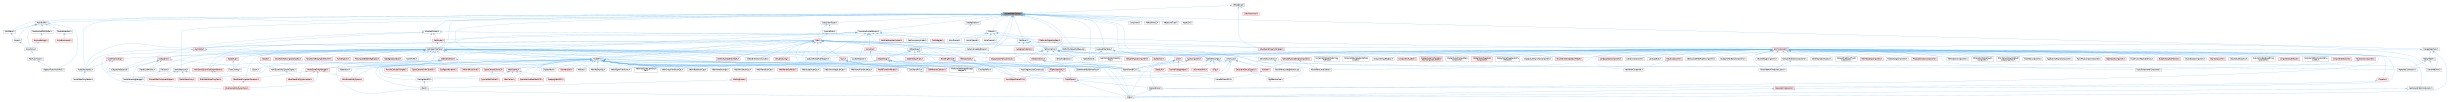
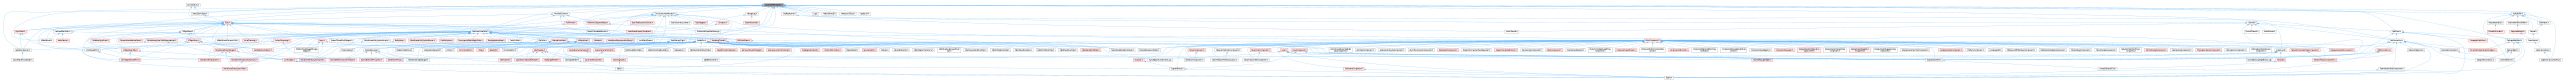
  digraph {
    fontname="Open Sans"
    node [color=grey40 fillcolor=white fontname="Open Sans" fontsize=10 shape=box style=filled]
    edge [color=steelblue1 dir=back fontname="Open Sans" fontsize=10 labelfontname=Helvetica labelfontsize=10 style=solid]
    n1 [color=gray40 fillcolor=grey60 fontcolor=black height=0.2 label="LowLevelMemTracker.h" width=0.4]
    n2 [height=0.2 label="AppleLLM.h" width=0.4]
    n3 [height=0.2 label="AudioBuffer.h" width=0.4]
    n4 [height=0.2 label="GainMatrix.h" width=0.4]
    n5 [height=0.2 label="AudioDecompress.h" width=0.4]
    n6 [height=0.2 label="Channel.h" width=0.4]
    n7 [height=0.2 label="NetConnection.h" width=0.4]
    n8 [height=0.2 label="NetDriver.h" width=0.4]
    n9 [height=0.2 label="ConcurrentLinearAllocator.h" width=0.4]
    n10 [height=0.2 label="ParallelFor.h" width=0.4]
    n11 [height=0.2 label="TaskGraphInterfaces.h" width=0.4]
    n12 [height=0.2 label="NaniteResources.h" width=0.4]
    n13 [height=0.2 label="DataReplication.h" width=0.4]
    n14 [height=0.2 label="GenericGrowableAllocator.h" width=0.4]
    n15 [height=0.2 label="InheritedContext.h" width=0.4]
    n16 [height=0.2 label="PlatformIoDispatcherBase.cpp" width=0.4]
    n17 [height=0.2 label="LinkerLoad.h" width=0.4]
-   n18 [height=0.2 label="Component.h" width=0.4]
+   n18 [height=0.2 label="Log.h" width=0.4]
    n19 [height=0.2 label="LowLevelMemStats.h" width=0.4]
    n20 [height=0.2 label="MallocBinned.h" width=0.4]
    n21 [height=0.2 label="SlateMemoryTags.h" width=0.4]
    n22 [height=0.2 label="MallocBinned2.h" width=0.4]
    n23 [height=0.2 label="MessageLog.h" width=0.4]
    n24 [height=0.2 label="MetasoundTrace.h" width=0.4]
    n25 [height=0.2 label="PackageMapClient.h" width=0.4]
    n26 [height=0.2 label="StatsSystemTypes.h" width=0.4]
    n27 [height=0.2 label="UObjectBase.h" width=0.4]
    n28 [height=0.2 label="FusionVoice.h" width=0.4]
    n29 [height=0.2 label="SingletonFusionVoicePool.h" width=0.4]
    n30 [height=0.2 label="Panner.h" width=0.4]
    n31 [height=0.2 label="MusicalAudioBus.h" width=0.4]
    n32 [height=0.2 label="StretcherAndPitchShifter.h" width=0.4]
    n33 [height=0.2 label="SoundWaveProxyReader.h" width=0.4]
    n34 [height=0.2 label="ActorChannel.h" width=0.4]
    n35 [height=0.2 label="ControlChannel.h" width=0.4]
    n36 [height=0.2 label="EngineSharedPCH.h" width=0.4]
    n37 [height=0.2 label="VoiceChannel.h" width=0.4]
    n38 [color=red fillcolor="#FFF0F0" height=0.2 label="ChildConnection.h" width=0.4]
    n39 [height=0.2 label="Engine.h" width=0.4]
    n40 [height=0.2 label="DemoNetConnection.h" width=0.4]
    n41 [color=red fillcolor="#FFF0F0" height=0.2 label="DisplayClusterNetConnection.h" width=0.4]
    n42 [height=0.2 label="NetworkObjectList.h" width=0.4]
    n43 [color=red fillcolor="#FFF0F0" height=0.2 label="NetworkPhysicsComponent.h" width=0.4]
    n44 [height=0.2 label="ReplayNetConnection.h" width=0.4]
    n45 [color=red fillcolor="#FFF0F0" height=0.2 label="StructNetTokenDataStoreHelper.h" width=0.4]
    n46 [height=0.2 label="DemoNetDriver.h" width=0.4]
    n47 [color=red fillcolor="#FFF0F0" height=0.2 label="GameplayPrediction.h" width=0.4]
    n48 [color=red fillcolor="#FFF0F0" height=0.2 label="ActorComponent.h" width=0.4]
    n49 [color=red fillcolor="#FFF0F0" height=0.2 label="Coroutine.h" width=0.4]
    n50 [height=0.2 label="IoStore.h" width=0.4]
    n51 [height=0.2 label="LocalWorkQueue.h" width=0.4]
    n52 [height=0.2 label="QueuedThreadPoolWrapper.h" width=0.4]
    n53 [height=0.2 label="SceneRenderBuilderInterface.h" width=0.4]
    n54 [color=red fillcolor="#FFF0F0" height=0.2 label="StateTreeExecutionContext.h" width=0.4]
    n55 [height=0.2 label="TaskConcurrencyLimiter.h" width=0.4]
    n56 [color=red fillcolor="#FFF0F0" height=0.2 label="TaskDelegate.h" width=0.4]
    n57 [color=red fillcolor="#FFF0F0" height=0.2 label="TaskPrivate.h" width=0.4]
    n58 [height=0.2 label="AsyncRegisterLevelContext.cpp" width=0.4]
    n59 [height=0.2 label="CoroParallelFor.h" width=0.4]
    n60 [height=0.2 label="Blend.h" width=0.4]
    n61 [height=0.2 label="CachingMeshSDF.h" width=0.4]
    n62 [height=0.2 label="CoreSharedPCH.h" width=0.4]
    n63 [height=0.2 label="DisplaceMesh.h" width=0.4]
    n64 [color=red fillcolor="#FFF0F0" height=0.2 label="DynamicMeshOctree3.h" width=0.4]
    n65 [color=red fillcolor="#FFF0F0" height=0.2 label="FastReferenceCollector.h" width=0.4]
    n66 [color=red fillcolor="#FFF0F0" height=0.2 label="GeometrySet3.h" width=0.4]
    n67 [height=0.2 label="KMeans.h" width=0.4]
    n68 [height=0.2 label="KelvinletBrushOp.h" width=0.4]
    n69 [color=red fillcolor="#FFF0F0" height=0.2 label="MarchingCubes.h" width=0.4]
    n70 [height=0.2 label="MeshAdapterTransforms.h" width=0.4]
    n71 [color=red fillcolor="#FFF0F0" height=0.2 label="MeshCaches.h" width=0.4]
    n72 [height=0.2 label="MeshEraseSculptLayerBrush\lOps.h" width=0.4]
    n73 [height=0.2 label="MeshGroupPaintBrushOps.h" width=0.4]
    n74 [height=0.2 label="MeshInflateBrushOps.h" width=0.4]
    n75 [height=0.2 label="MeshMoveBrushOps.h" width=0.4]
    n76 [height=0.2 label="MeshPinchBrushOps.h" width=0.4]
    n77 [height=0.2 label="MeshPlaneBrushOps.h" width=0.4]
    n78 [color=red fillcolor="#FFF0F0" height=0.2 label="MeshQueries.h" width=0.4]
    n79 [color=red fillcolor="#FFF0F0" height=0.2 label="SparseNarrowBandMeshSDF.h" width=0.4]
    n80 [color=red fillcolor="#FFF0F0" height=0.2 label="SweepingMeshSDF.h" width=0.4]
    n81 [color=red fillcolor="#FFF0F0" height=0.2 label="MeshRenderBufferSet.h" width=0.4]
    n82 [height=0.2 label="MeshSculptBrushOps.h" width=0.4]
    n83 [height=0.2 label="MeshSmoothingBrushOps.h" width=0.4]
    n84 [height=0.2 label="MeshVertexPaintBrushOps.h" width=0.4]
    n85 [color=red fillcolor="#FFF0F0" height=0.2 label="ParallelTransformReduce.h" width=0.4]
    n86 [color=red fillcolor="#FFF0F0" height=0.2 label="RemoveOccludedTriangles.h" width=0.4]
    n87 [color=red fillcolor="#FFF0F0" height=0.2 label="SparseDynamicOctree3.h" width=0.4]
    n88 [color=red fillcolor="#FFF0F0" height=0.2 label="SparseDynamicPointOctree3.h" width=0.4]
    n89 [color=red fillcolor="#FFF0F0" height=0.2 label="SubRegionRemesher.h" width=0.4]
    n90 [color=red fillcolor="#FFF0F0" height=0.2 label="UniformMirrorSolver.h" width=0.4]
-   n91 [height=0.2 label="MarkActorRenderStateDirty\lTask.h" width=0.4]
    n92 [color=red fillcolor="#FFF0F0" height=0.2 label="Async.h" width=0.4]
    n93 [height=0.2 label="IPlatformFileManagedStorage\lWrapper.h" width=0.4]
    n94 [color=red fillcolor="#FFF0F0" height=0.2 label="BodySetup.h" width=0.4]
    n95 [height=0.2 label="ChaosCooking.h" width=0.4]
    n96 [color=red fillcolor="#FFF0F0" height=0.2 label="ContentStreaming.h" width=0.4]
    n97 [height=0.2 label="FileCache.h" width=0.4]
    n98 [height=0.2 label="ShaderCodeArchive.h" width=0.4]
    n99 [color=red fillcolor="#FFF0F0" height=0.2 label="GenericAccessibleInterfaces.h" width=0.4]
    n100 [color=red fillcolor="#FFF0F0" height=0.2 label="IoDispatcher.h" width=0.4]
    n101 [height=0.2 label="MallocBinnedCommonUtils.h" width=0.4]
    n102 [color=red fillcolor="#FFF0F0" height=0.2 label="MaterialInterface.h" width=0.4]
    n103 [color=red fillcolor="#FFF0F0" height=0.2 label="Modules.h" width=0.4]
    n104 [color=red fillcolor="#FFF0F0" height=0.2 label="MovieSceneComponentAccessors.h" width=0.4]
    n105 [color=red fillcolor="#FFF0F0" height=0.2 label="MovieSceneEntitySystemTask.h" width=0.4]
    n106 [color=red fillcolor="#FFF0F0" height=0.2 label="MovieSceneDecompositionQuery.h" width=0.4]
    n107 [color=red fillcolor="#FFF0F0" height=0.2 label="MovieSceneEntityManager.h" width=0.4]
    n108 [color=red fillcolor="#FFF0F0" height=0.2 label="MovieSceneEntitySystem.h" width=0.4]
    n109 [color=red fillcolor="#FFF0F0" height=0.2 label="MovieSceneEntitySystemLinker.h" width=0.4]
    n110 [height=0.2 label="MovieSceneEntitySystemGraphs.h" width=0.4]
    n111 [color=red fillcolor="#FFF0F0" height=0.2 label="MovieSceneEntitySystemRunner.h" width=0.4]
    n112 [color=red fillcolor="#FFF0F0" height=0.2 label="MovieSceneSystemTaskDependencies.h" width=0.4]
    n113 [color=red fillcolor="#FFF0F0" height=0.2 label="ParticleSystem.h" width=0.4]
    n114 [color=red fillcolor="#FFF0F0" height=0.2 label="PrecomputedMeshWeightData.h" width=0.4]
    n115 [color=red fillcolor="#FFF0F0" height=0.2 label="RHIStaticStates.h" width=0.4]
    n116 [color=red fillcolor="#FFF0F0" height=0.2 label="RenderingThread.h" width=0.4]
    n117 [color=red fillcolor="#FFF0F0" height=0.2 label="SlateApplicationBase.h" width=0.4]
    n118 [height=0.2 label="TasksProfiler.h" width=0.4]
    n119 [color=red fillcolor="#FFF0F0" height=0.2 label="VirtualTexturing.h" width=0.4]
    n120 [color=red fillcolor="#FFF0F0" height=0.2 label="SkinnedMeshComponentHelper.h" width=0.4]
    n121 [height=0.2 label="NaniteStreamingManager.h" width=0.4]
    n122 [color=red fillcolor="#FFF0F0" height=0.2 label="NaniteSceneProxy.h" width=0.4]
    n123 [color=red fillcolor="#FFF0F0" height=0.2 label="StaticMeshSceneProxyDesc.h" width=0.4]
    n124 [height=0.2 label="IoDispatcherBackend.h" width=0.4]
    n125 [color=red fillcolor="#FFF0F0" height=0.2 label="AsyncWork.h" width=0.4]
    n126 [color=red fillcolor="#FFF0F0" height=0.2 label="PlatformIoDispatcherBase.h" width=0.4]
    n127 [color=red fillcolor="#FFF0F0" height=0.2 label="ExternalPackageHelper.h" width=0.4]
    n128 [color=red fillcolor="#FFF0F0" height=0.2 label="CoreUObjectSharedPCH.h" width=0.4]
    n129 [color=red fillcolor="#FFF0F0" height=0.2 label="CoreUObject.h" width=0.4]
    n130 [color=red fillcolor="#FFF0F0" height=0.2 label="K2Node.h" width=0.4]
    n131 [height=0.2 label="SoundWaveLoadingBehavior.cpp" width=0.4]
    n132 [color=red fillcolor="#FFF0F0" height=0.2 label="AudioDevice.h" width=0.4]
    n133 [color=red fillcolor="#FFF0F0" height=0.2 label="DeclarativeSyntaxSupport.h" width=0.4]
    n134 [color=red fillcolor="#FFF0F0" height=0.2 label="SlateStyle.h" width=0.4]
    n135 [color=red fillcolor="#FFF0F0" height=0.2 label="UICommandInfo.h" width=0.4]
    n136 [color=red fillcolor="#FFF0F0" height=0.2 label="UITag.h" width=0.4]
    n137 [color=red fillcolor="#FFF0F0" height=0.2 label="MovieScenePropertyTemplate.h" width=0.4]
    n138 [color=red fillcolor="#FFF0F0" height=0.2 label="StatsHierarchical.h" width=0.4]
    n139 [height=0.2 label="ReplayHelper.h" width=0.4]
    n140 [height=0.2 label="DynamicStats.h" width=0.4]
    n141 [color=red fillcolor="#FFF0F0" height=0.2 label="Stats.h" width=0.4]
    n142 [color=red fillcolor="#FFF0F0" height=0.2 label="UObjectBaseUtility.h" width=0.4]
    n143 [color=red fillcolor="#FFF0F0" height=0.2 label="TableViewTypeTraits.h" width=0.4]
    n144 [color=red fillcolor="#FFF0F0" height=0.2 label="UObjectArray.h" width=0.4]
    n145 [height=0.2 label="AliasFusionVoice.h" width=0.4]
    n146 [color=red fillcolor="#FFF0F0" height=0.2 label="VirtualInstrument.h" width=0.4]
    n147 [color=red fillcolor="#FFF0F0" height=0.2 label="KeyzoneSettings.h" width=0.4]
    n148 [height=0.2 label="UnrealEdSharedPCH.h" width=0.4]
    n149 [height=0.2 label="AIPerceptionComponent.h" width=0.4]
    n150 [height=0.2 label="AIPerceptionStimuliSource\lComponent.h" width=0.4]
    n151 [height=0.2 label="ActorTextureStreamingBuild\lDataComponent.h" width=0.4]
    n152 [height=0.2 label="AnimNextComponent.h" width=0.4]
    n153 [height=0.2 label="ApplicationLifecycleComponent.h" width=0.4]
    n154 [height=0.2 label="AsyncPhysicsInputComponent.h" width=0.4]
    n155 [color=red fillcolor="#FFF0F0" height=0.2 label="BlackboardComponent.h" width=0.4]
-   n156 [height=0.2 label="ClusterUnionReplicatedProxy.h" width=0.4]
+   n156 [height=0.2 label="BlueprintComponentNodeSpawner.h" width=0.4]
    n157 [color=red fillcolor="#FFF0F0" height=0.2 label="BlueprintGraphDefinitions.h" width=0.4]
    n158 [height=0.2 label="BoundsCopyComponent.h" width=0.4]
    n159 [color=red fillcolor="#FFF0F0" height=0.2 label="BrainComponent.h" width=0.4]
    n160 [height=0.2 label="ChaosMoverBackend.h" width=0.4]
    n161 [color=red fillcolor="#FFF0F0" height=0.2 label="Character.h" width=0.4]
    n162 [height=0.2 label="EngineMinimal.h" width=0.4]
    n163 [height=0.2 label="ClusterUnionReplicatedProxy\lComponent.h" width=0.4]
    n164 [color=red fillcolor="#FFF0F0" height=0.2 label="ComponentAssetBroker.h" width=0.4]
    n165 [height=0.2 label="ComponentEditorContextMenu\lContex.h" width=0.4]
    n166 [color=red fillcolor="#FFF0F0" height=0.2 label="ComponentEditorUtils.h" width=0.4]
    n167 [height=0.2 label="ComponentElementEditorCopy\lAndPaste.h" width=0.4]
    n168 [height=0.2 label="ComponentRecreateRenderState\lContext.h" width=0.4]
    n169 [height=0.2 label="ComponentTypeRegistry.h" width=0.4]
    n170 [color=red fillcolor="#FFF0F0" height=0.2 label="ComponentVisualizer.h" width=0.4]
-   n171 [color=red fillcolor="#FFF0F0" height=0.2 label="DisplayClusterConfiguration\lActorComponent_ICVFX.h" width=0.4]
+   n171 [color=red fillcolor="#FFF0F0" height=0.2 label="DisplayClusterConfiguration\lTypes_ICVFX.h" width=0.4]
    n172 [height=0.2 label="DisplayClusterPreviewShare\lComponent.h" width=0.4]
    n173 [color=red fillcolor="#FFF0F0" height=0.2 label="DisplayClusterStageActor\lComponent.h" width=0.4]
-   n174 [height=0.2 label="DisplayClusterStageGeometry\lFileCache.h" width=0.4]
+   n174 [height=0.2 label="DisplayClusterStageGeometry\lComponent.h" width=0.4]
    n175 [height=0.2 label="DisplayClusterSyncTickComponent.h" width=0.4]
    n176 [height=0.2 label="DlgReferenceTree.h" width=0.4]
    n177 [color=red fillcolor="#FFF0F0" height=0.2 label="GameplayTasksComponent.h" width=0.4]
    n178 [color=red fillcolor="#FFF0F0" height=0.2 label="InputComponent.h" width=0.4]
    n179 [height=0.2 label="KismetReinstanceUtilities.h" width=0.4]
    n180 [height=0.2 label="LODSyncComponent.h" width=0.4]
    n181 [height=0.2 label="LandscapeEdit.h" width=0.4]
    n182 [color=red fillcolor="#FFF0F0" height=0.2 label="Level.h" width=0.4]
    n183 [height=0.2 label="MaterialList.h" width=0.4]
    n184 [height=0.2 label="MetasoundOfflinePlayerComponent.h" width=0.4]
    n185 [height=0.2 label="ModularVehicleBaseComponent.h" width=0.4]
    n186 [color=red fillcolor="#FFF0F0" height=0.2 label="MovementComponent.h" width=0.4]
    n187 [color=red fillcolor="#FFF0F0" height=0.2 label="MoverComponent.h" width=0.4]
    n188 [height=0.2 label="NavMoverComponent.h" width=0.4]
    n189 [height=0.2 label="MoverDebugComponent.h" width=0.4]
    n190 [height=0.2 label="MoverNetworkPredictionLiaison.h" width=0.4]
    n191 [height=0.2 label="MoverStandaloneLiaison.h" width=0.4]
    n192 [color=red fillcolor="#FFF0F0" height=0.2 label="MusicClockComponent.h" width=0.4]
    n193 [height=0.2 label="MusicTempometerComponent.h" width=0.4]
    n194 [color=red fillcolor="#FFF0F0" height=0.2 label="NetworkPhysicsSettingsComponent.h" width=0.4]
    n195 [height=0.2 label="NetworkPredictionComponent.h" width=0.4]
    n196 [height=0.2 label="NetworkPredictionPhysics\lComponent.h" width=0.4]
    n197 [color=red fillcolor="#FFF0F0" height=0.2 label="PathFollowingComponent.h" width=0.4]
    n198 [height=0.2 label="PawnNoiseEmitterComponent.h" width=0.4]
    n199 [height=0.2 label="PawnSensingComponent.h" width=0.4]
    n200 [color=red fillcolor="#FFF0F0" height=0.2 label="PhysicalAnimationComponent.h" width=0.4]
    n1 -> n2
    n1 -> n3
    n1 -> n4
    n1 -> n5
    n1 -> n6
    n1 -> n7
    n1 -> n8
    n1 -> n9
    n1 -> n10
    n1 -> n11
    n1 -> n12
    n1 -> n13
    n1 -> n14
    n1 -> n15
    n1 -> n16
    n1 -> n17
    n1 -> n18
    n1 -> n19
    n1 -> n20
    n1 -> n21
    n1 -> n22
-   n23 -> n1
+   n1 -> n23
    n1 -> n24
    n1 -> n25
    n1 -> n26
    n1 -> n27
    n3 -> n4
    n3 -> n28
    n3 -> n29
    n3 -> n30
    n3 -> n31
    n3 -> n32
    n4 -> n30
    n5 -> n33
    n6 -> n7
    n6 -> n8
    n6 -> n34
    n6 -> n35
    n6 -> n36
    n6 -> n37
    n7 -> n36
    n7 -> n38
    n7 -> n39
    n7 -> n40
    n7 -> n41
    n7 -> n42
    n7 -> n43
    n7 -> n44
    n7 -> n45
    n8 -> n7
    n8 -> n36
    n8 -> n39
    n8 -> n46
    n8 -> n47
    n9 -> n10
    n9 -> n11
    n9 -> n48
    n9 -> n49
    n9 -> n50
    n9 -> n51
    n9 -> n52
    n9 -> n53
    n9 -> n54
    n9 -> n55
    n9 -> n56
    n9 -> n57
    n10 -> n58
    n10 -> n59
    n10 -> n60
    n10 -> n61
    n10 -> n62
    n10 -> n63
    n10 -> n64
    n10 -> n65
    n10 -> n66
    n10 -> n67
    n10 -> n68
    n10 -> n69
    n10 -> n70
    n10 -> n71
    n10 -> n72
    n10 -> n73
    n10 -> n74
    n10 -> n75
    n10 -> n76
    n10 -> n77
    n10 -> n78
    n10 -> n79
    n10 -> n80
    n10 -> n81
    n10 -> n82
    n10 -> n83
    n10 -> n84
    n10 -> n85
    n10 -> n86
    n10 -> n87
    n10 -> n88
    n10 -> n89
    n10 -> n90
    n11 -> n10
    n11 -> n41
    n11 -> n51
    n11 -> n52
    n11 -> n62
    n11 -> n65
-   n11 -> n91
    n11 -> n92
    n11 -> n93
    n11 -> n94
    n11 -> n95
    n11 -> n96
    n11 -> n97
    n11 -> n98
    n11 -> n99
    n11 -> n100
    n11 -> n101
    n11 -> n102
    n11 -> n103
    n11 -> n104
    n11 -> n105
    n11 -> n106
    n11 -> n107
    n11 -> n108
    n11 -> n109
    n11 -> n110
    n11 -> n111
    n11 -> n112
    n11 -> n113
    n11 -> n114
    n11 -> n115
    n11 -> n116
    n11 -> n117
    n11 -> n118
    n11 -> n119
    n12 -> n120
    n12 -> n121
    n12 -> n122
    n12 -> n123
    n13 -> n34
    n15 -> n11
    n15 -> n57
    n15 -> n124
    n15 -> n125
    n15 -> n126
    n17 -> n127
    n17 -> n128
    n17 -> n129
    n17 -> n130
    n17 -> n131
    n19 -> n20
    n19 -> n21
    n19 -> n132
    n21 -> n133
    n21 -> n134
    n21 -> n135
    n21 -> n136
    n23 -> n137
    n23 -> n138
    n25 -> n39
    n25 -> n45
    n25 -> n46
    n25 -> n139
-   n26 -> n140
+   n140 -> n26
    n26 -> n141
    n27 -> n128
    n27 -> n129
    n27 -> n142
    n27 -> n143
    n27 -> n144
    n28 -> n145
    n30 -> n28
    n31 -> n146
    n32 -> n147
    n36 -> n148
    n38 -> n36
    n38 -> n39
    n40 -> n46
    n48 -> n36
    n48 -> n43
-   n48 -> n91
    n48 -> n149
    n48 -> n150
    n48 -> n151
    n48 -> n152
    n48 -> n153
    n48 -> n154
    n48 -> n155
    n48 -> n156
    n48 -> n157
    n48 -> n158
    n48 -> n159
    n48 -> n160
    n48 -> n161
    n48 -> n162
    n48 -> n163
    n48 -> n164
    n48 -> n165
    n48 -> n166
    n48 -> n167
    n48 -> n168
    n48 -> n169
    n48 -> n170
    n48 -> n171
    n48 -> n172
    n48 -> n173
    n48 -> n174
    n48 -> n175
    n48 -> n176
    n48 -> n177
    n48 -> n178
    n48 -> n179
    n48 -> n180
    n48 -> n181
    n48 -> n182
    n48 -> n183
    n48 -> n184
    n48 -> n185
    n48 -> n186
    n48 -> n187
    n48 -> n188
    n48 -> n189
    n48 -> n190
    n48 -> n191
    n48 -> n192
    n48 -> n193
    n48 -> n194
    n48 -> n195
    n48 -> n196
    n48 -> n197
    n48 -> n198
    n48 -> n199
    n48 -> n200
    n49 -> n59
    n57 -> n11
    n61 -> n60
    n62 -> n128
    n69 -> n60
    n78 -> n61
    n78 -> n64
    n78 -> n71
    n78 -> n79
    n78 -> n80
    n87 -> n64
    n92 -> n59
    n92 -> n93
    n92 -> n129
    n94 -> n95
    n96 -> n5
    n96 -> n120
    n97 -> n121
    n100 -> n50
    n100 -> n98
    n100 -> n121
    n100 -> n124
    n102 -> n12
    n102 -> n36
    n102 -> n39
    n102 -> n120
    n102 -> n183
    n104 -> n105
    n107 -> n104
    n107 -> n105
    n107 -> n108
    n107 -> n109
    n110 -> n109
    n112 -> n104
    n112 -> n105
    n115 -> n36
    n116 -> n36
    n116 -> n53
    n125 -> n5
    n125 -> n62
    n126 -> n16
    n129 -> n39
    n129 -> n162
    n130 -> n148
    n133 -> n176
    n139 -> n44
    n139 -> n46
    n140 -> n141
    n141 -> n5
    n141 -> n10
    n141 -> n11
    n141 -> n14
    n141 -> n19
    n141 -> n20
    n141 -> n27
    n141 -> n52
    n141 -> n62
    n141 -> n65
    n141 -> n92
    n141 -> n99
    n141 -> n101
    n141 -> n108
    n141 -> n112
    n141 -> n115
    n141 -> n116
    n141 -> n119
    n141 -> n125
    n141 -> n137
    n141 -> n142
    n141 -> n179
    n142 -> n128
    n142 -> n129
    n144 -> n65
    n144 -> n107
    n144 -> n128
    n144 -> n129
    n144 -> n142
    n145 -> n29
    n147 -> n28
    n161 -> n162
    n162 -> n39
    n178 -> n36
    n178 -> n162
    n182 -> n36
    n182 -> n39
    n182 -> n58
    n182 -> n127
    n186 -> n39
    n187 -> n188
    n192 -> n193
-   n194 -> n179
+   n194 -> n43
    n195 -> n190
    n198 -> n39
  }
